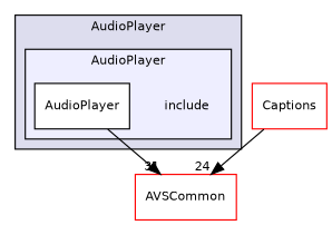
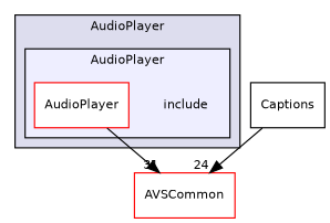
  digraph {
    compound=true
    node [fontname=Helvetica fontsize=10 shape=box color=red fillcolor=white style=filled]
    edge [labeldistance=1.5 labelfontname=Helvetica labelfontsize=10]
    n1 [label=include shape=plaintext color="" fillcolor="" style=""]
-   n2 [color=black label=AudioPlayer]
+   n2 [label=AudioPlayer]
    n3 [label=AVSCommon]
-   n4 [label=Captions]
+   n4 [color=black label=Captions]
    subgraph cluster_1 {
      bgcolor="#ddddee"
      fontname=Helvetica
      fontsize=10
      label=AudioPlayer
      pencolor=black
      subgraph cluster_2 {
        bgcolor="#eeeeff"
        fontname=Helvetica
        fontsize=10
        label=AudioPlayer
        pencolor=black
        n1
        n2
      }
    }
    n2 -> n3 [headlabel=31]
    n4 -> n3 [headlabel=24]
  }
